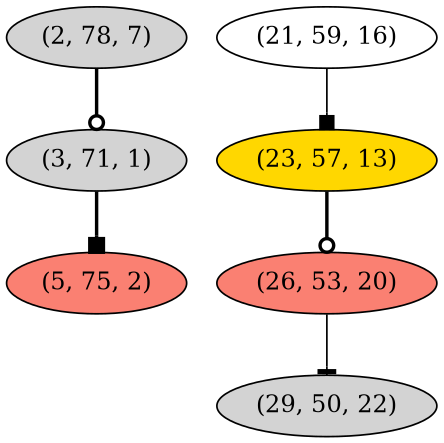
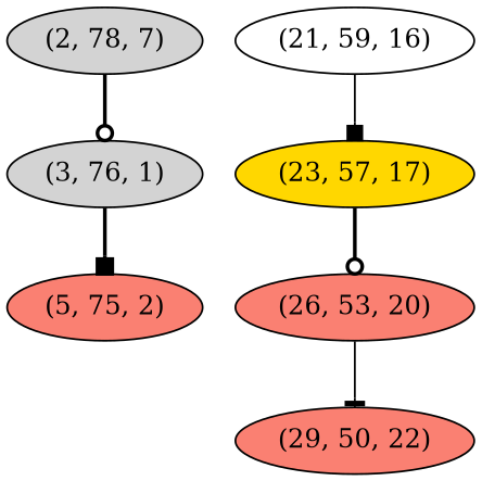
  digraph {
    node [fillcolor=salmon style=filled]
    edge [arrowhead=odot style=bold]
    n1 [fillcolor=lightgrey label="(2, 78, 7)"]
-   "(3, 76, 1)" [fillcolor=lightgrey label="(3, 71, 1)"]
+   "(3, 76, 1)" [fillcolor=lightgrey]
    "(5, 75, 2)"
    "(21, 59, 16)" [fillcolor=white]
-   "(23, 57, 17)" [fillcolor=gold label="(23, 57, 13)"]
+   "(23, 57, 17)" [fillcolor=gold]
    "(26, 53, 20)"
-   "(29, 50, 22)" [fillcolor=lightgrey]
+   "(29, 50, 22)"
    n1 -> "(3, 76, 1)"
    "(3, 76, 1)" -> "(5, 75, 2)" [arrowhead=box]
    "(21, 59, 16)" -> "(23, 57, 17)" [arrowhead=box style=solid]
    "(23, 57, 17)" -> "(26, 53, 20)"
    "(26, 53, 20)" -> "(29, 50, 22)" [arrowhead=tee style=solid]
  }
